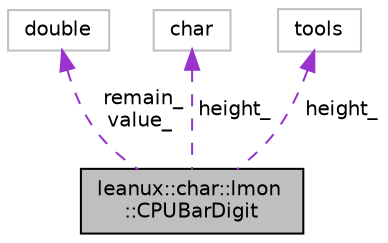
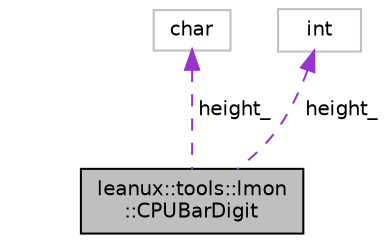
  digraph {
    node [color=grey75 fontname=Helvetica fontsize=10 shape=record]
    edge [color=darkorchid3 dir=back fontname=Helvetica fontsize=10 labelfontname=Helvetica labelfontsize=10 style=dashed]
-   n1 [color=black fillcolor=grey75 fontcolor=black height=0.2 label="leanux::char::lmon\l::CPUBarDigit" style=filled width=0.4]
-   n2 [height=0.2 label=double width=0.4]
+   n1 [color=black fillcolor=grey75 fontcolor=black height=0.2 label="leanux::tools::lmon\l::CPUBarDigit" style=filled width=0.4]
    n3 [height=0.2 label=char width=0.4]
-   n4 [height=0.2 label=tools width=0.4]
-   n2 -> n1 [label=" remain_\nvalue_"]
+   n4 [height=0.2 label=int width=0.4]
    n3 -> n1 [label=" height_"]
    n4 -> n1 [label=" height_"]
  }
